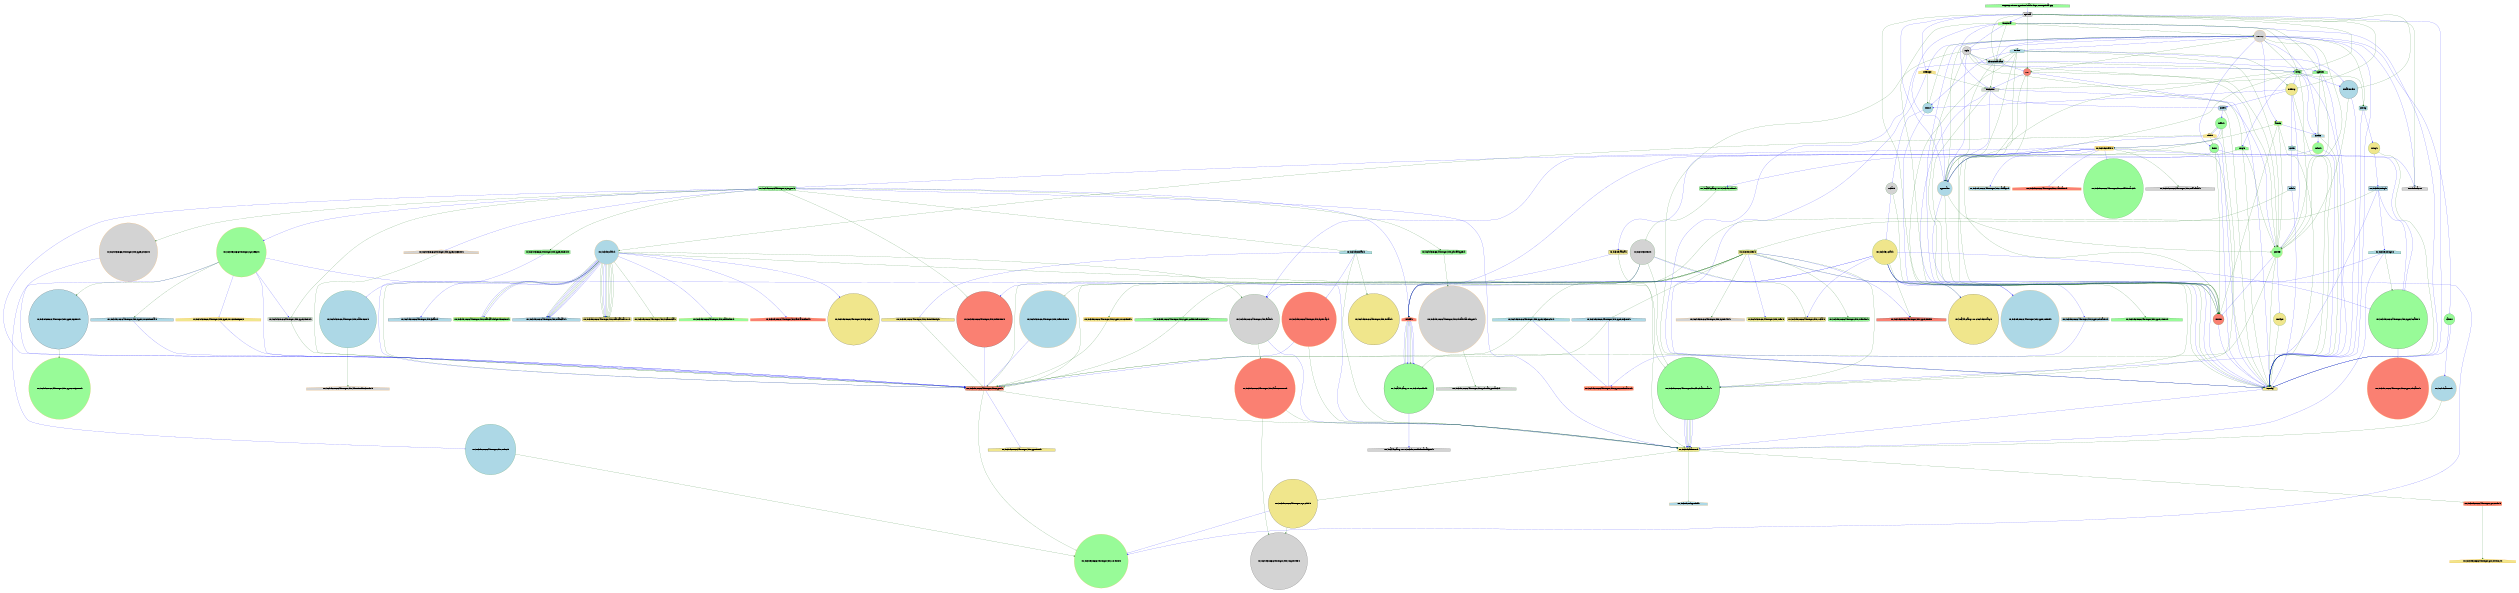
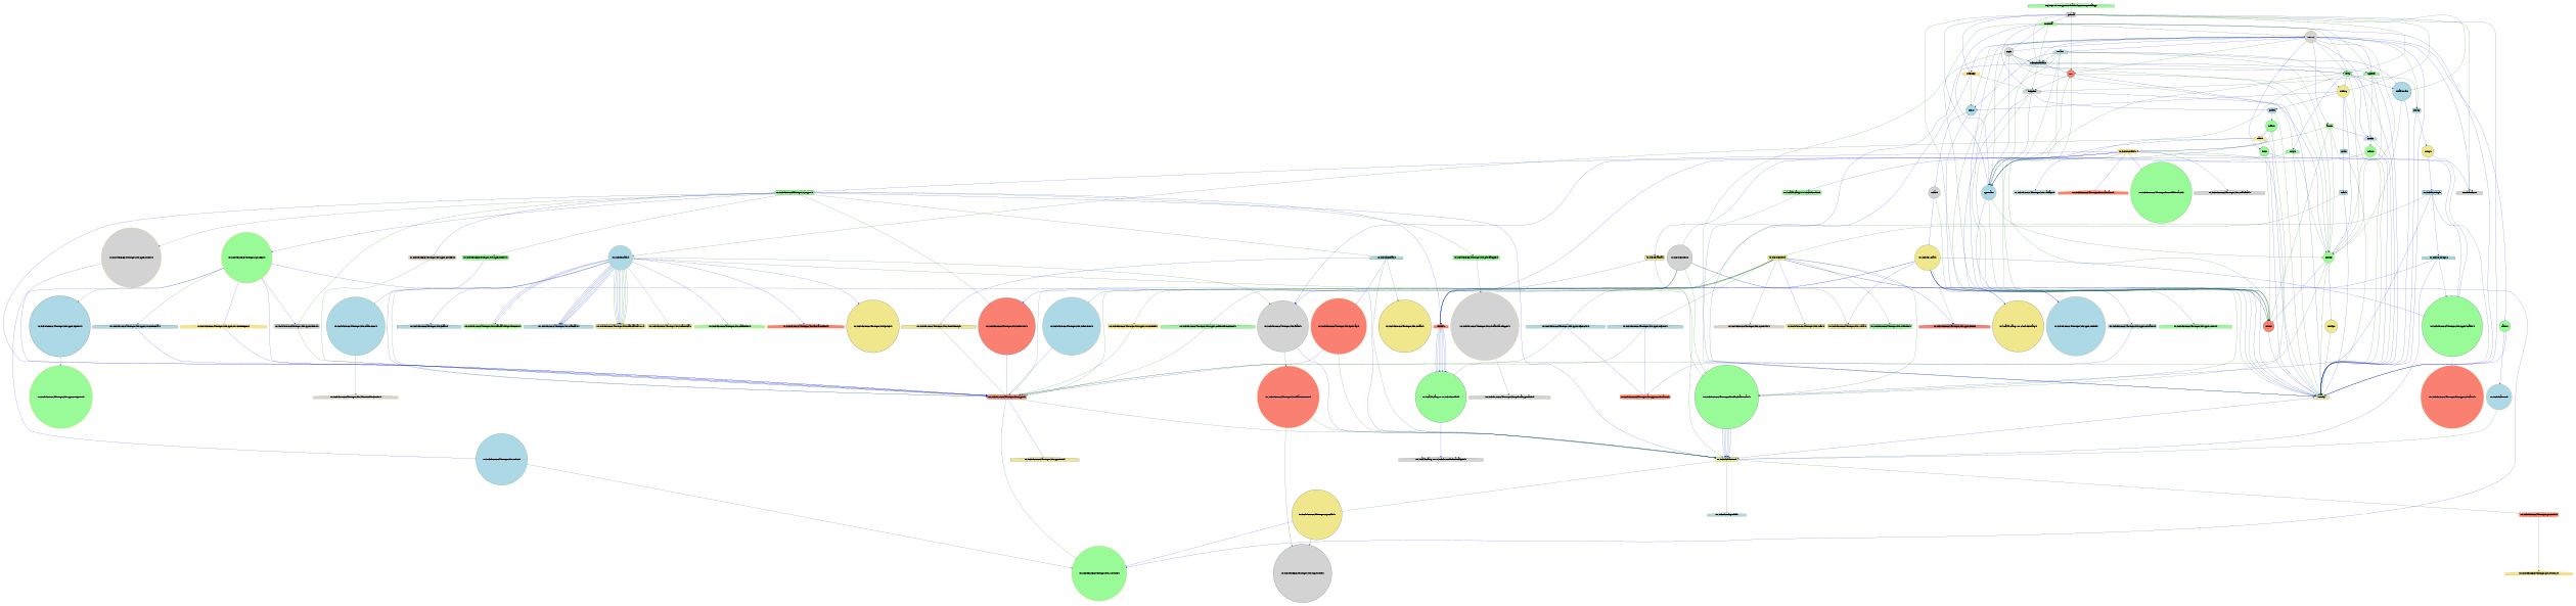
  digraph {
    fontname="DejaVu Serif"
    node [color=black fillcolor=lightblue fontname="DejaVu Serif" shape=circle style=filled]
    edge [arrowhead=dot color=blue fontname="DejaVu Serif"]
    n1 [fillcolor=lightgrey label=optional shape=cylinder]
    n2 [fillcolor=khaki label=__config shape=house]
    n3 [color=darkgreen fillcolor=khaki label=__debug]
    n4 [color=darkorange label=type_traits]
    n5 [color=darkgreen fillcolor=salmon label=version]
    n6 [fillcolor=lightgrey label=__undef_macros shape=house]
    n7 [color=darkorange label=__functional_base shape=cylinder]
    n8 [fillcolor=salmon label=new]
    n9 [fillcolor=palegreen label=utility shape=cylinder]
    n10 [label=initializer_list]
    n11 [color=darkorange fillcolor=palegreen label=functional shape=house]
    n12 [color=darkorange fillcolor=khaki label=stdexcept shape=house]
    n13 [color=darkgreen fillcolor=khaki label="usr/include/features.h" shape=cylinder]
    n14 [color=darkgreen label=iosfwd]
    n15 [label=cstdlib shape=cylinder]
    n16 [color=darkorange fillcolor=palegreen label=cstddef]
    n17 [color=darkgreen label=cstdio shape=cylinder]
    n18 [fillcolor=palegreen label=typeinfo shape=house]
    n19 [color=darkgreen fillcolor=lightgrey label=exception shape=house]
    n20 [color=darkorange label=cstdint shape=house]
    n21 [color=darkgreen fillcolor=palegreen label=__tuple shape=house]
    n22 [color=darkgreen label=cstring shape=cylinder]
    n23 [color=darkorange fillcolor=lightgrey label=memory]
    n24 [fillcolor=lightgrey label=tuple]
    n25 [fillcolor=palegreen label="tmp/tmpw8iwRO.typesizes.header.deps/test_optional.cpp" shape=house]
    n26 [color=darkorange label="usr/include/stdc-predef.h" shape=house]
    n27 [fillcolor=khaki label="usr/include/x86_64-linux-gnu/sys/cdefs.h"]
    n28 [color=darkorange fillcolor=salmon label="usr/include/x86_64-linux-gnu/gnu/stubs.h" shape=cylinder]
    n29 [color=darkorange fillcolor=palegreen label="usr/include/x86_64-linux-gnu/bits/wordsize.h"]
    n30 [fillcolor=lightgrey label="usr/include/x86_64-linux-gnu/bits/long-double.h"]
    n31 [color=darkorange fillcolor=khaki label="usr/include/x86_64-linux-gnu/gnu/stubs-64.h" shape=house]
    n32 [color=darkgreen fillcolor=lightgrey label="wchar.h"]
    n33 [color=darkgreen fillcolor=palegreen label="stdlib.h"]
    n34 [fillcolor=palegreen label="usr/local/lib/clang/10.0.0/include/stddef.h"]
    n35 [color=darkgreen fillcolor=khaki label=__nullptr]
    n36 [label="stdio.h" shape=cylinder]
    n37 [color=darkgreen fillcolor=khaki label="usr/include/wchar.h"]
    n38 [fillcolor=palegreen label="usr/include/x86_64-linux-gnu/bits/libc-header-start.h"]
    n39 [color=darkgreen fillcolor=lightgrey label="usr/include/x86_64-linux-gnu/bits/floatn.h"]
    n40 [color=darkorange fillcolor=salmon label="stddef.h" shape=house]
    n41 [fillcolor=khaki label="usr/local/lib/clang/10.0.0/include/stdarg.h"]
    n42 [fillcolor=khaki label="usr/include/x86_64-linux-gnu/bits/wchar.h" shape=cylinder]
    n43 [color=darkgreen fillcolor=palegreen label="usr/include/x86_64-linux-gnu/bits/types/wint_t.h" shape=house]
    n44 [color=darkorange label="usr/include/x86_64-linux-gnu/bits/types/mbstate_t.h" shape=cylinder]
    n45 [color=darkorange label="usr/include/x86_64-linux-gnu/bits/types/__FILE.h"]
    n46 [fillcolor=salmon label="usr/include/x86_64-linux-gnu/bits/types/FILE.h" shape=house]
    n47 [fillcolor=palegreen label="usr/include/x86_64-linux-gnu/bits/types/locale_t.h"]
    n48 [color=darkorange fillcolor=salmon label="usr/include/x86_64-linux-gnu/bits/floatn-common.h"]
    n49 [color=darkorange fillcolor=salmon label="usr/include/x86_64-linux-gnu/bits/types/__mbstate_t.h" shape=cylinder]
    n50 [color=darkorange fillcolor=salmon label="usr/include/x86_64-linux-gnu/bits/types/__locale_t.h"]
    n51 [fillcolor=lightgrey label="usr/local/lib/clang/10.0.0/include/__stddef_max_align_t.h" shape=house]
    n52 [color=darkorange fillcolor=khaki label="usr/include/stdlib.h" shape=cylinder]
    n53 [color=darkorange fillcolor=khaki label="math.h" shape=house]
    n54 [color=darkorange label="usr/include/x86_64-linux-gnu/bits/waitflags.h" shape=cylinder]
    n55 [color=darkorange fillcolor=salmon label="usr/include/x86_64-linux-gnu/bits/waitstatus.h" shape=house]
    n56 [fillcolor=palegreen label="usr/include/x86_64-linux-gnu/sys/types.h" shape=cylinder]
    n57 [fillcolor=khaki label="usr/include/alloca.h" shape=cylinder]
    n58 [color=darkgreen fillcolor=palegreen label="usr/include/x86_64-linux-gnu/bits/stdlib-bsearch.h"]
    n59 [fillcolor=lightgrey label="usr/include/x86_64-linux-gnu/bits/stdlib-float.h" shape=house]
    n60 [color=darkorange label="usr/include/math.h"]
    n61 [fillcolor=palegreen label=limits]
    n62 [color=darkgreen fillcolor=salmon label="usr/include/x86_64-linux-gnu/bits/types.h" shape=cylinder]
    n63 [color=darkorange fillcolor=lightgrey label="usr/include/x86_64-linux-gnu/bits/types/clock_t.h"]
-   n64 [color=darkorange fillcolor=lightgrey label="usr/include/x86_64-linux-gnu/bits/types/clockid_t.h" shape=house]
+   n64 [color=darkorange fillcolor=lightgrey label="usr/include/x86_64-linux-gnu/bits/types/clockid_t.h" shape=cylinder]
    n65 [color=darkgreen fillcolor=lightgrey label="usr/include/x86_64-linux-gnu/bits/types/time_t.h" shape=cylinder]
    n66 [color=darkgreen fillcolor=palegreen label="usr/include/x86_64-linux-gnu/bits/types/timer_t.h" shape=cylinder]
    n67 [fillcolor=salmon label="usr/include/x86_64-linux-gnu/bits/stdint-intn.h"]
    n68 [color=darkgreen label="usr/include/endian.h" shape=house]
    n69 [color=darkorange fillcolor=palegreen label="usr/include/x86_64-linux-gnu/sys/select.h"]
    n70 [color=darkgreen fillcolor=palegreen label="usr/include/x86_64-linux-gnu/bits/pthreadtypes.h" shape=cylinder]
    n71 [fillcolor=khaki label="usr/include/x86_64-linux-gnu/bits/typesizes.h" shape=house]
    n72 [fillcolor=khaki label="usr/include/x86_64-linux-gnu/bits/endian.h"]
    n73 [color=darkorange fillcolor=salmon label="usr/include/x86_64-linux-gnu/bits/byteswap.h"]
    n74 [fillcolor=khaki label="usr/include/x86_64-linux-gnu/bits/uintn-identity.h" shape=house]
    n75 [color=darkgreen label="usr/include/x86_64-linux-gnu/bits/select.h"]
    n76 [label="usr/include/x86_64-linux-gnu/bits/types/sigset_t.h"]
    n77 [label="usr/include/x86_64-linux-gnu/bits/types/struct_timeval.h" shape=house]
    n78 [color=darkorange fillcolor=khaki label="usr/include/x86_64-linux-gnu/bits/types/struct_timespec.h" shape=house]
    n79 [color=darkorange fillcolor=lightgrey label="usr/include/x86_64-linux-gnu/bits/thread-shared-types.h"]
    n80 [color=darkorange fillcolor=palegreen label="usr/include/x86_64-linux-gnu/bits/types/__sigset_t.h"]
    n81 [color=darkgreen fillcolor=lightgrey label="usr/include/x86_64-linux-gnu/bits/pthreadtypes-arch.h" shape=house]
    n82 [color=darkgreen label="usr/include/x86_64-linux-gnu/bits/math-vector.h"]
    n83 [color=darkorange fillcolor=salmon label="usr/include/x86_64-linux-gnu/bits/flt-eval-method.h" shape=house]
    n84 [fillcolor=khaki label="usr/include/x86_64-linux-gnu/bits/fp-logb.h"]
    n85 [label="usr/include/x86_64-linux-gnu/bits/fp-fast.h" shape=house]
    n86 [color=darkorange fillcolor=palegreen label="usr/include/x86_64-linux-gnu/bits/mathcalls-helper-functions.h" shape=cylinder]
    n87 [label="usr/include/x86_64-linux-gnu/bits/mathcalls.h" shape=house]
    n88 [fillcolor=khaki label="usr/include/x86_64-linux-gnu/bits/mathcalls-narrow.h" shape=cylinder]
    n89 [color=darkgreen fillcolor=khaki label="usr/include/x86_64-linux-gnu/bits/iscanonical.h" shape=cylinder]
    n90 [color=darkorange fillcolor=palegreen label="usr/include/x86_64-linux-gnu/bits/mathinline.h" shape=house]
    n91 [color=darkorange fillcolor=lightgrey label="usr/include/x86_64-linux-gnu/bits/libm-simd-decl-stubs.h" shape=house]
    n92 [color=darkgreen fillcolor=khaki label="usr/include/stdio.h" shape=cylinder]
    n93 [label="usr/include/x86_64-linux-gnu/bits/types/__fpos_t.h" shape=house]
    n94 [color=darkgreen label="usr/include/x86_64-linux-gnu/bits/types/__fpos64_t.h" shape=house]
    n95 [color=darkorange fillcolor=khaki label="usr/include/x86_64-linux-gnu/bits/types/struct_FILE.h" shape=cylinder]
    n96 [fillcolor=palegreen label="usr/include/x86_64-linux-gnu/bits/types/cookie_io_functions_t.h" shape=house]
    n97 [fillcolor=palegreen label="usr/include/x86_64-linux-gnu/bits/stdio_lim.h" shape=cylinder]
    n98 [color=darkorange fillcolor=lightgrey label="usr/include/x86_64-linux-gnu/bits/sys_errlist.h" shape=house]
    n99 [color=darkgreen fillcolor=khaki label="usr/include/x86_64-linux-gnu/bits/stdio.h" shape=cylinder]
    n100 [color=darkorange fillcolor=palegreen label="stdint.h"]
    n101 [fillcolor=palegreen label="usr/local/lib/clang/10.0.0/include/stdint.h" shape=cylinder]
    n102 [color=darkgreen fillcolor=lightgrey label="usr/include/stdint.h"]
    n103 [color=darkorange label="usr/include/x86_64-linux-gnu/bits/stdint-uintn.h"]
    n104 [color=darkgreen fillcolor=khaki label="string.h"]
    n105 [label="usr/include/string.h" shape=cylinder]
    n106 [color=darkgreen label="usr/include/strings.h" shape=house]
    n107 [color=darkgreen label=iterator shape=house]
    n108 [color=darkgreen fillcolor=palegreen label=cassert]
    n109 [color=darkorange fillcolor=palegreen label=atomic shape=cylinder]
    n110 [color=darkorange label="usr/include/assert.h"]
    n1 -> n2 [arrowhead=odot]
    n1 -> n3 [arrowhead=odot color=darkgreen]
    n1 -> n4 [arrowhead=odot]
    n1 -> n5 [color=darkgreen]
    n1 -> n6 [color=darkgreen]
    n1 -> n7 [arrowhead=odot color=darkgreen]
    n1 -> n8 [color=darkgreen]
    n1 -> n9 [arrowhead=odot color=darkgreen]
    n1 -> n10 [arrowhead=odot color=darkgreen]
    n1 -> n11
    n1 -> n12 [arrowhead=odot]
    n2 -> n13
    n3 -> n2 [color=darkgreen]
    n3 -> n14
    n3 -> n15
    n3 -> n16 [arrowhead=odot]
    n3 -> n17 [arrowhead=odot]
    n4 -> n2 [arrowhead=odot]
    n4 -> n5 [color=darkgreen]
    n4 -> n16 [color=darkgreen]
    n5 -> n2 [arrowhead=odot]
    n7 -> n2 [arrowhead=odot]
    n7 -> n4 [color=darkgreen]
    n7 -> n8 [arrowhead=odot]
    n7 -> n9 [arrowhead=odot color=darkgreen]
    n7 -> n18
    n7 -> n19 [color=darkgreen]
    n8 -> n2 [arrowhead=odot]
    n8 -> n4 [arrowhead=odot color=darkgreen]
    n8 -> n5 [color=darkgreen]
    n8 -> n16 [arrowhead=odot color=darkgreen]
    n8 -> n19
    n9 -> n2 [arrowhead=odot]
    n9 -> n3 [arrowhead=odot]
    n9 -> n4 [color=darkgreen]
    n9 -> n5 [color=darkgreen]
    n9 -> n10
    n9 -> n16 [arrowhead=odot color=darkgreen]
    n9 -> n20
    n9 -> n21
    n9 -> n22 [color=darkgreen]
    n10 -> n2 [arrowhead=odot]
    n10 -> n16 [arrowhead=odot color=darkgreen]
    n11 -> n2 [arrowhead=odot]
    n11 -> n4 [arrowhead=odot]
    n11 -> n5 [arrowhead=odot color=darkgreen]
    n11 -> n7 [arrowhead=odot color=darkgreen]
    n11 -> n9 [color=darkgreen]
    n11 -> n18 [arrowhead=odot color=darkgreen]
    n11 -> n19 [arrowhead=odot]
    n11 -> n23 [color=darkgreen]
    n11 -> n24 [arrowhead=odot]
    n12 -> n2
    n12 -> n14 [color=darkgreen]
    n12 -> n19 [color=darkgreen]
    n13 -> n26 [arrowhead=odot color=darkgreen]
    n13 -> n27 [arrowhead=odot color=darkgreen]
    n13 -> n28 [arrowhead=odot color=darkgreen]
    n14 -> n2
    n14 -> n32 [arrowhead=odot]
    n15 -> n2 [color=darkgreen]
    n15 -> n33
    n16 -> n2 [arrowhead=odot color=darkgreen]
    n16 -> n5 [arrowhead=odot]
    n16 -> n34 [arrowhead=odot color=darkgreen]
    n16 -> n35 [arrowhead=odot]
    n17 -> n2 [color=darkgreen]
    n17 -> n36 [arrowhead=odot]
    n18 -> n2
    n18 -> n16 [color=darkgreen]
    n18 -> n19 [arrowhead=odot color=darkgreen]
    n18 -> n20 [arrowhead=odot color=darkgreen]
    n19 -> n2
    n19 -> n4
    n19 -> n5 [arrowhead=odot color=darkgreen]
    n19 -> n15 [arrowhead=odot]
    n19 -> n16 [arrowhead=odot]
    n20 -> n2 [color=darkgreen]
    n20 -> n100
    n21 -> n2 [color=darkgreen]
    n21 -> n4 [color=darkgreen]
    n21 -> n16 [color=darkgreen]
    n22 -> n2 [arrowhead=odot]
    n22 -> n104
    n23 -> n2
    n23 -> n4 [arrowhead=odot color=darkgreen]
    n23 -> n5 [arrowhead=odot]
    n23 -> n6 [arrowhead=odot]
    n23 -> n7 [arrowhead=odot]
    n23 -> n8 [color=darkgreen]
    n23 -> n9 [arrowhead=odot color=darkgreen]
    n23 -> n12
    n23 -> n14 [arrowhead=odot color=darkgreen]
    n23 -> n16 [arrowhead=odot color=darkgreen]
    n23 -> n18 [arrowhead=odot]
    n23 -> n20 [arrowhead=odot]
    n23 -> n22 [color=darkgreen]
    n23 -> n24 [arrowhead=odot]
    n23 -> n61
    n23 -> n107 [arrowhead=odot]
    n23 -> n108 [arrowhead=odot]
    n23 -> n109
    n24 -> n2 [arrowhead=odot color=darkgreen]
    n24 -> n4 [arrowhead=odot]
    n24 -> n5 [arrowhead=odot color=darkgreen]
    n24 -> n7 [color=darkgreen]
    n24 -> n9
    n24 -> n16 [color=darkgreen]
    n24 -> n21 [arrowhead=odot color=darkgreen]
    n25 -> n1 [arrowhead=odot]
    n27 -> n29 [arrowhead=odot]
    n27 -> n30 [color=darkgreen]
    n28 -> n31 [color=darkgreen]
    n32 -> n2 [color=darkgreen]
    n32 -> n37 [arrowhead=odot]
    n33 -> n2 [color=darkgreen]
    n33 -> n52
    n33 -> n52 [color=darkgreen]
    n33 -> n53 [arrowhead=odot color=darkgreen]
    n34 -> n51
    n35 -> n2 [color=darkgreen]
    n36 -> n2 [arrowhead=odot]
    n36 -> n92 [arrowhead=odot color=darkgreen]
    n37 -> n38 [color=darkgreen]
    n37 -> n39
    n37 -> n40 [arrowhead=odot]
    n37 -> n41
    n37 -> n42
    n37 -> n43 [color=darkgreen]
    n37 -> n44
    n37 -> n45 [arrowhead=odot]
    n37 -> n46 [color=darkgreen]
    n37 -> n47 [arrowhead=odot]
    n38 -> n13
    n38 -> n13
    n38 -> n13 [arrowhead=odot color=darkgreen]
    n38 -> n13
    n38 -> n13 [color=darkgreen]
    n38 -> n13
    n39 -> n13
    n39 -> n48 [color=darkgreen]
    n40 -> n34 [arrowhead=odot]
    n40 -> n34 [arrowhead=odot color=darkgreen]
    n40 -> n34
    n40 -> n34 [arrowhead=odot]
    n40 -> n34 [color=darkgreen]
    n40 -> n34 [arrowhead=odot]
    n40 -> n34
    n44 -> n49
    n47 -> n50 [arrowhead=odot]
    n48 -> n13 [color=darkgreen]
    n48 -> n30 [color=darkgreen]
    n52 -> n38 [arrowhead=odot color=darkgreen]
    n52 -> n39
    n52 -> n40 [arrowhead=odot]
    n52 -> n47 [arrowhead=odot]
    n52 -> n54
    n52 -> n55 [arrowhead=odot]
    n52 -> n56 [arrowhead=odot]
    n52 -> n57
    n52 -> n58 [arrowhead=odot]
    n52 -> n59 [color=darkgreen]
    n53 -> n2 [arrowhead=odot]
    n53 -> n4 [arrowhead=odot]
    n53 -> n33 [arrowhead=odot]
    n53 -> n60 [color=darkgreen]
    n53 -> n61 [arrowhead=odot color=darkgreen]
    n56 -> n13 [arrowhead=odot]
    n56 -> n40
    n56 -> n62
    n56 -> n63 [color=darkgreen]
    n56 -> n64 [arrowhead=odot]
    n56 -> n65 [arrowhead=odot color=darkgreen]
    n56 -> n66 [color=darkgreen]
    n56 -> n67 [arrowhead=odot color=darkgreen]
    n56 -> n68 [arrowhead=odot color=darkgreen]
    n56 -> n69
    n56 -> n70 [color=darkgreen]
    n57 -> n13 [color=darkgreen]
    n57 -> n40 [arrowhead=odot]
    n60 -> n38 [arrowhead=odot color=darkgreen]
    n60 -> n39 [color=darkgreen]
    n60 -> n62 [color=darkgreen]
    n60 -> n82 [arrowhead=odot]
    n60 -> n83
    n60 -> n84
    n60 -> n85
    n60 -> n86 [arrowhead=odot]
    n60 -> n86 [arrowhead=odot color=darkgreen]
    n60 -> n86
    n60 -> n87 [arrowhead=odot color=darkgreen]
    n60 -> n87
    n60 -> n87
    n60 -> n87 [color=darkgreen]
    n60 -> n87 [arrowhead=odot color=darkgreen]
    n60 -> n87
    n60 -> n87 [arrowhead=odot]
    n60 -> n88 [color=darkgreen]
    n60 -> n88 [arrowhead=odot color=darkgreen]
    n60 -> n88
    n60 -> n88
    n60 -> n88 [color=darkgreen]
    n60 -> n88 [arrowhead=odot color=darkgreen]
    n60 -> n88 [arrowhead=odot color=darkgreen]
    n60 -> n88 [arrowhead=odot color=darkgreen]
    n60 -> n88 [arrowhead=odot color=darkgreen]
    n60 -> n89 [arrowhead=odot color=darkgreen]
    n60 -> n90 [arrowhead=odot]
    n61 -> n2 [arrowhead=odot]
    n61 -> n4
    n61 -> n5 [color=darkgreen]
    n61 -> n6 [arrowhead=odot]
    n62 -> n13 [arrowhead=odot color=darkgreen]
    n62 -> n29 [arrowhead=odot color=darkgreen]
    n62 -> n71 [arrowhead=odot]
    n63 -> n62
    n64 -> n62 [arrowhead=odot color=darkgreen]
    n65 -> n62 [color=darkgreen]
    n66 -> n62
    n67 -> n62 [arrowhead=odot]
    n68 -> n13 [arrowhead=odot color=darkgreen]
    n68 -> n72 [color=darkgreen]
    n68 -> n73 [arrowhead=odot]
    n68 -> n74 [arrowhead=odot]
    n69 -> n13 [arrowhead=odot]
    n69 -> n62
    n69 -> n65
    n69 -> n75 [arrowhead=odot]
    n69 -> n76 [color=darkgreen]
    n69 -> n77 [color=darkgreen]
    n69 -> n78 [arrowhead=odot]
    n70 -> n79 [color=darkgreen]
    n73 -> n13 [color=darkgreen]
    n73 -> n62
    n74 -> n62 [arrowhead=odot color=darkgreen]
    n75 -> n29 [color=darkgreen]
    n76 -> n80 [color=darkgreen]
    n77 -> n62 [arrowhead=odot]
    n78 -> n62 [arrowhead=odot]
    n79 -> n81 [color=darkgreen]
    n82 -> n91 [color=darkgreen]
    n92 -> n38 [arrowhead=odot color=darkgreen]
    n92 -> n40 [color=darkgreen]
    n92 -> n41 [arrowhead=odot color=darkgreen]
    n92 -> n45
    n92 -> n46
    n92 -> n62 [color=darkgreen]
    n92 -> n93 [arrowhead=odot color=darkgreen]
    n92 -> n94 [arrowhead=odot color=darkgreen]
    n92 -> n95 [color=darkgreen]
    n92 -> n96 [arrowhead=odot color=darkgreen]
    n92 -> n97 [color=darkgreen]
    n92 -> n98 [color=darkgreen]
    n92 -> n99
    n93 -> n49 [arrowhead=odot]
    n93 -> n62 [arrowhead=odot color=darkgreen]
    n94 -> n49 [arrowhead=odot]
    n94 -> n62 [color=darkgreen]
    n95 -> n62 [arrowhead=odot color=darkgreen]
    n96 -> n62 [arrowhead=odot color=darkgreen]
    n100 -> n2
    n100 -> n101
    n101 -> n102 [arrowhead=odot color=darkgreen]
    n102 -> n29
    n102 -> n38 [arrowhead=odot color=darkgreen]
    n102 -> n42 [arrowhead=odot color=darkgreen]
    n102 -> n62 [color=darkgreen]
    n102 -> n67
    n102 -> n103 [arrowhead=odot color=darkgreen]
    n103 -> n62 [arrowhead=odot]
    n104 -> n2 [color=darkgreen]
    n104 -> n105
    n105 -> n38 [arrowhead=odot]
    n105 -> n40 [color=darkgreen]
    n105 -> n47 [arrowhead=odot]
    n105 -> n106
    n106 -> n13 [arrowhead=odot]
    n106 -> n40 [arrowhead=odot]
    n106 -> n47 [color=darkgreen]
    n107 -> n2 [color=darkgreen]
    n107 -> n3 [color=darkgreen]
    n107 -> n4 [color=darkgreen]
    n107 -> n5 [color=darkgreen]
    n107 -> n7 [color=darkgreen]
    n107 -> n10 [arrowhead=odot]
    n107 -> n14
    n107 -> n16 [color=darkgreen]
    n108 -> n2 [arrowhead=odot]
    n108 -> n110
    n109 -> n2 [color=darkgreen]
    n109 -> n4 [arrowhead=odot color=darkgreen]
    n109 -> n5 [arrowhead=odot color=darkgreen]
    n109 -> n16 [color=darkgreen]
    n109 -> n20 [arrowhead=odot]
    n110 -> n13 [arrowhead=odot color=darkgreen]
  }
